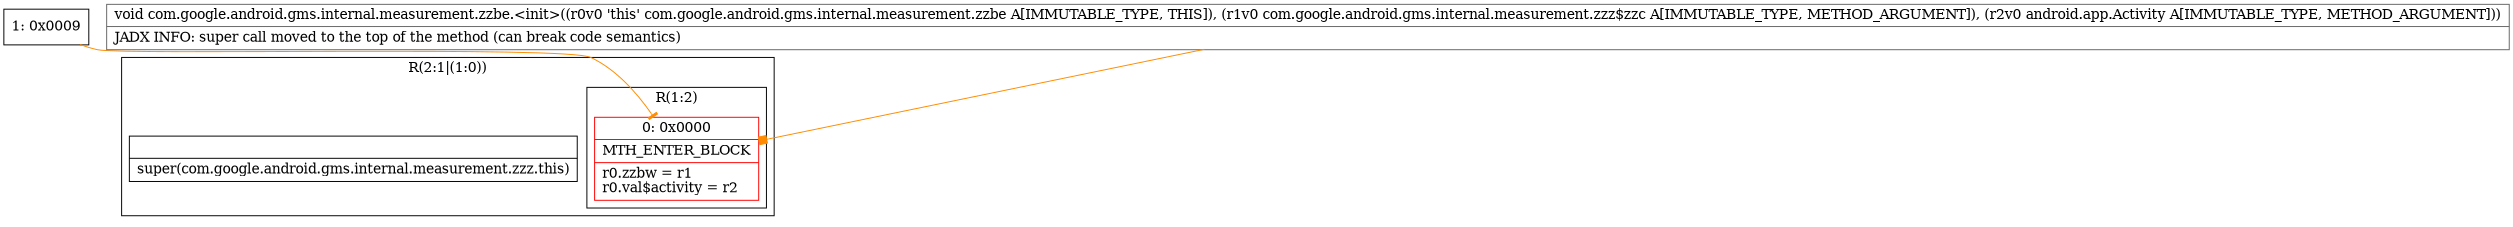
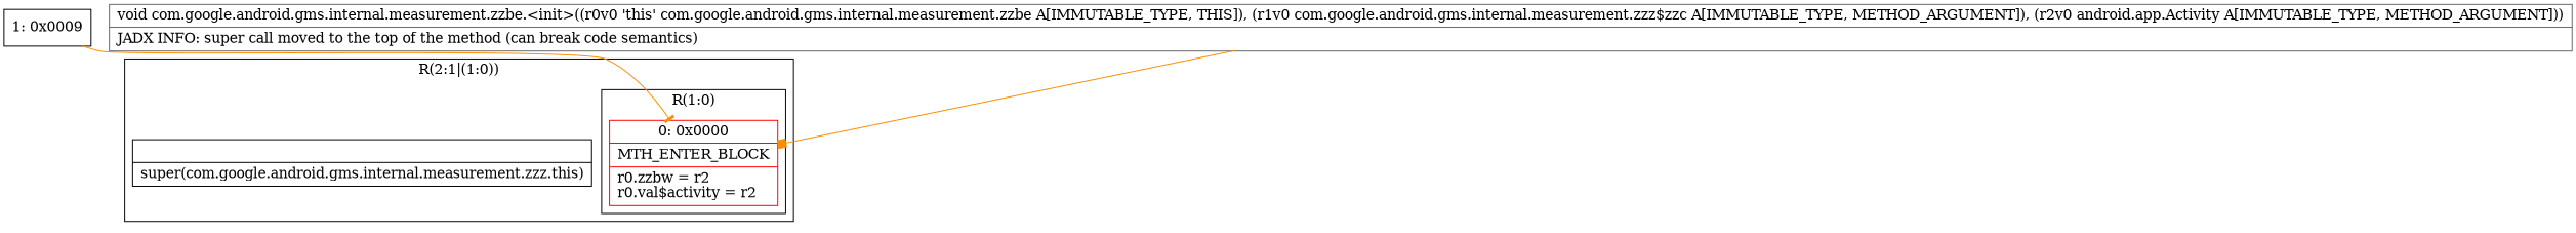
  digraph {
    node [color=black shape=record]
    edge [color=darkorange]
-   n1 [color=red label="{0\:\ 0x0000|MTH_ENTER_BLOCK\l|r0.zzbw = r1\lr0.val$activity = r2\l}"]
+   n1 [color=red label="{0\:\ 0x0000|MTH_ENTER_BLOCK\l|r0.zzbw = r2\lr0.val$activity = r2\l}"]
    n2 [label="{|super(com.google.android.gms.internal.measurement.zzz.this)\l}"]
    n3 [label="{1\:\ 0x0009}"]
    n4 [color=gray40 label="{void com.google.android.gms.internal.measurement.zzbe.\<init\>((r0v0 'this' com.google.android.gms.internal.measurement.zzbe A[IMMUTABLE_TYPE, THIS]), (r1v0 com.google.android.gms.internal.measurement.zzz$zzc A[IMMUTABLE_TYPE, METHOD_ARGUMENT]), (r2v0 android.app.Activity A[IMMUTABLE_TYPE, METHOD_ARGUMENT]))  | JADX INFO: super call moved to the top of the method (can break code semantics)\l}"]
    subgraph cluster_1 {
      label="R(2:1|(1:0))"
      n2
      subgraph cluster_2 {
-       label="R(1:2)"
+       label="R(1:0)"
        n1
      }
    }
    n3 -> n1 [arrowhead=tee]
    n4 -> n1 [arrowhead=box]
  }
